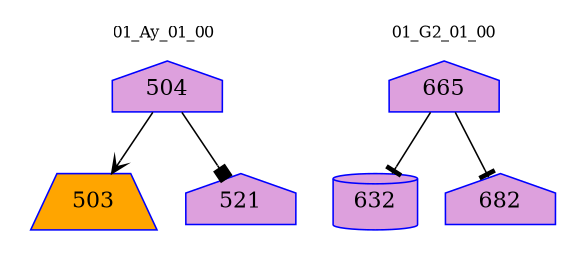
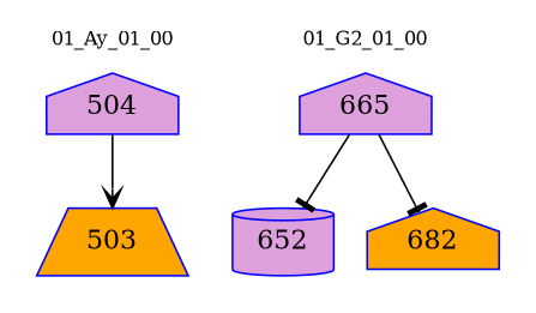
  digraph {
    node [color=blue fillcolor=plum shape=house style=filled]
    edge [arrowhead=tee color=black]
    n1 [label=504]
    n2 [fillcolor=orange label=503 shape=trapezium]
-   n3 [label=521]
    n4 [label=665]
-   n5 [label=632 shape=cylinder]
-   n6 [label=682]
+   n5 [label=652 shape=cylinder]
+   n6 [fillcolor=orange label=682]
    subgraph cluster_1 {
      color=white
      fontsize=10
      label="01_Ay_01_00"
      n1
      n2
-     n3
    }
    subgraph cluster_2 {
      color=white
      fontsize=10
      label="01_G2_01_00"
      n4
      n5
      n6
    }
    n1 -> n2 [arrowhead=vee]
-   n1 -> n3 [arrowhead=box]
    n4 -> n5
    n4 -> n6
  }
